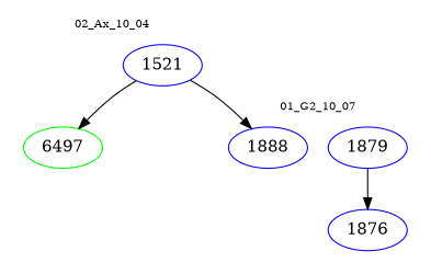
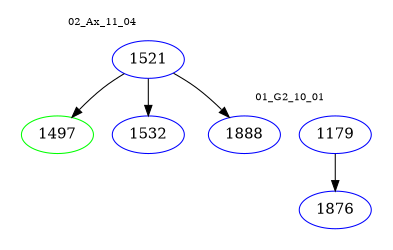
  digraph {
    node [color=blue]
    edge [color=black]
    n1 [label=1521]
-   n2 [color=green label=6497]
-   n4 [label=1879]
+   n2 [color=green label=1497]
+   n3 [label=1532]
+   n4 [label=1179]
    n5 [label=1876]
    n6 [label=1888]
    subgraph cluster_1 {
      color=white
      fontsize=10
-     label="02_Ax_10_04"
+     label="02_Ax_11_04"
      n1
      n2
+     n3
    }
    subgraph cluster_2 {
      color=white
      fontsize=10
-     label="01_G2_10_07"
+     label="01_G2_10_01"
      n4
      n5
      n6
    }
    n1 -> n2
+   n1 -> n3
    n1 -> n6
    n4 -> n5
  }
